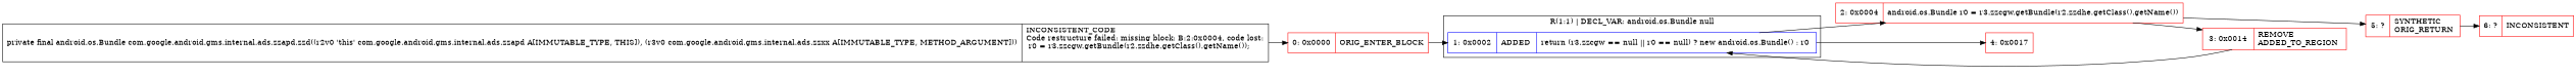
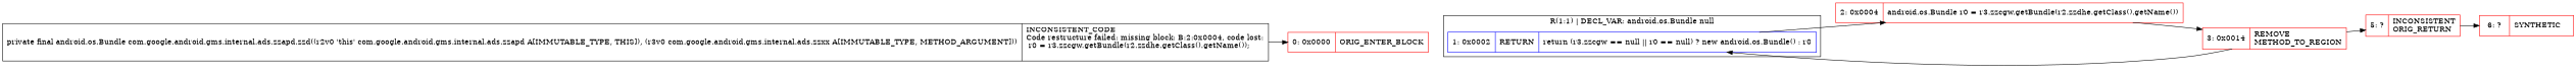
  digraph {
    rankdir=LR
    node [color=red shape=record]
-   n1 [color=blue label="{1\:\ 0x0002|ADDED\l|return (r3.zzcgw == null \|\| r0 == null) ? new android.os.Bundle() : r0\l}"]
+   n1 [color=blue label="{1\:\ 0x0002|RETURN\l|return (r3.zzcgw == null \|\| r0 == null) ? new android.os.Bundle() : r0\l}"]
    n2 [label="{2\:\ 0x0004|android.os.Bundle r0 = r3.zzcgw.getBundle(r2.zzdhe.getClass().getName())\l}"]
-   n3 [label="{4\:\ 0x0017}"]
-   n4 [label="{3\:\ 0x0014|REMOVE\lADDED_TO_REGION\l}"]
+   n4 [label="{3\:\ 0x0014|REMOVE\lMETHOD_TO_REGION\l}"]
    n5 [label="{0\:\ 0x0000|ORIG_ENTER_BLOCK\l}"]
-   n6 [label="{5\:\ ?|SYNTHETIC\lORIG_RETURN\l}"]
-   n7 [label="{6\:\ ?|INCONSISTENT\l}"]
+   n6 [label="{5\:\ ?|INCONSISTENT\lORIG_RETURN\l}"]
+   n7 [label="{6\:\ ?|SYNTHETIC\l}"]
    n8 [label="{private final android.os.Bundle com.google.android.gms.internal.ads.zzapd.zzd((r2v0 'this' com.google.android.gms.internal.ads.zzapd A[IMMUTABLE_TYPE, THIS]), (r3v0 com.google.android.gms.internal.ads.zzxx A[IMMUTABLE_TYPE, METHOD_ARGUMENT]))  | INCONSISTENT_CODE\lCode restructure failed: missing block: B:2:0x0004, code lost:\l    r0 = r3.zzcgw.getBundle(r2.zzdhe.getClass().getName());\l\l}" color=""]
    subgraph cluster_1 {
      label="R(1:1) | DECL_VAR: android.os.Bundle null\l"
      n1
    }
    n1 -> n2
-   n1 -> n3
    n2 -> n4
    n4 -> n1
-   n2 -> n6
-   n5 -> n1
+   n4 -> n6
    n6 -> n7
    n8 -> n5
  }
